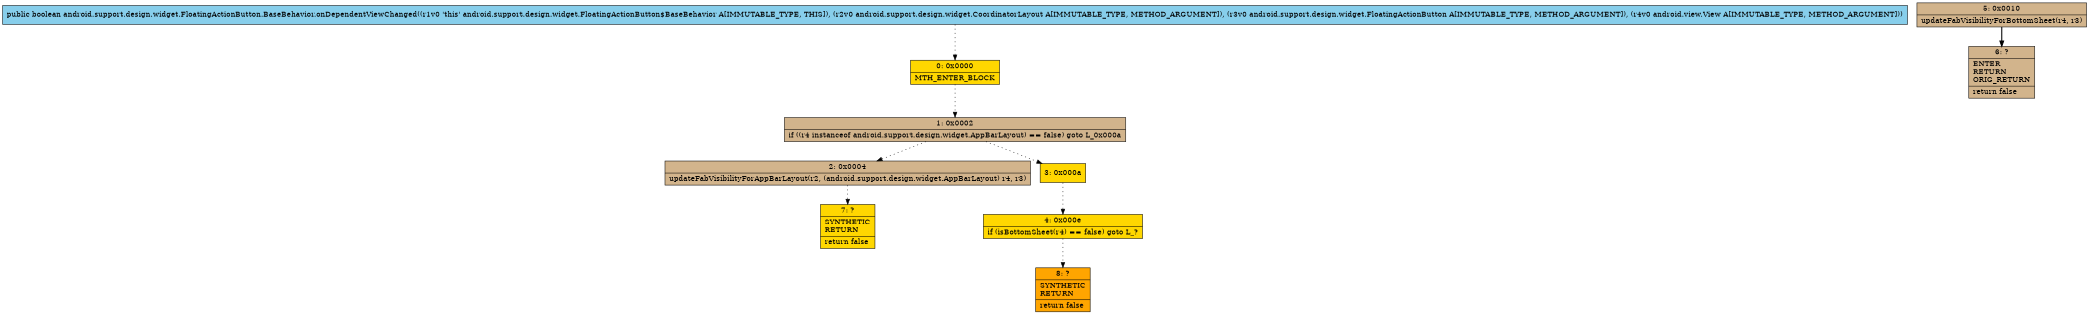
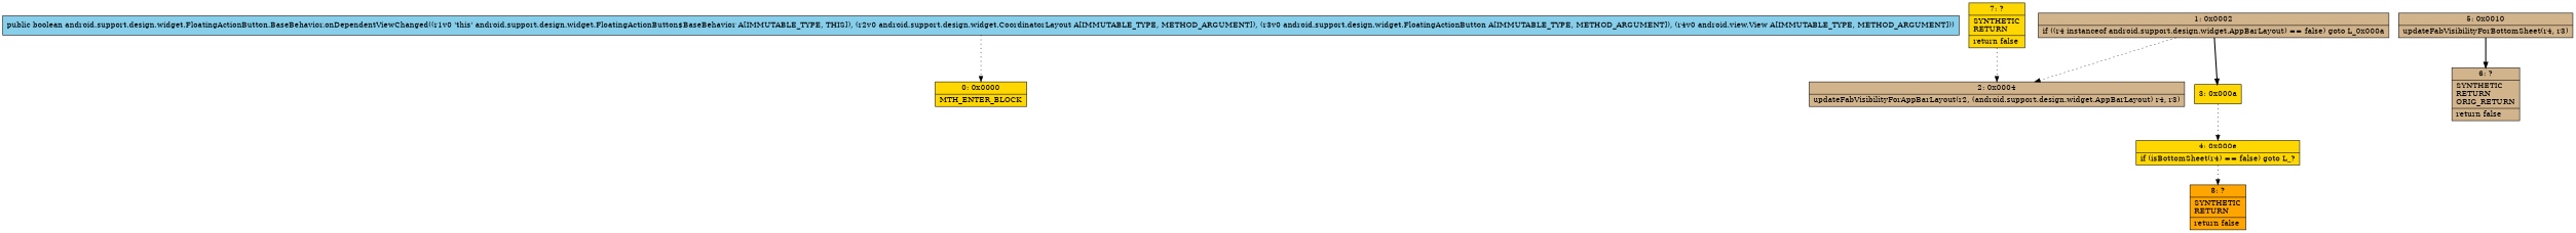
  digraph {
    fontname="DejaVu Serif"
    node [fillcolor=gold fontname="DejaVu Serif" shape=record style=filled]
    edge [fontname="DejaVu Serif" style=dotted]
    n1 [label="{0\:\ 0x0000|MTH_ENTER_BLOCK\l}"]
    n2 [fillcolor=tan label="{1\:\ 0x0002|if ((r4 instanceof android.support.design.widget.AppBarLayout) == false) goto L_0x000a\l}"]
    n3 [fillcolor=tan label="{2\:\ 0x0004|updateFabVisibilityForAppBarLayout(r2, (android.support.design.widget.AppBarLayout) r4, r3)\l}"]
    n4 [label="{3\:\ 0x000a}"]
    n5 [label="{7\:\ ?|SYNTHETIC\lRETURN\l|return false\l}"]
    n6 [label="{4\:\ 0x000e|if (isBottomSheet(r4) == false) goto L_?\l}"]
    n7 [fillcolor=orange label="{8\:\ ?|SYNTHETIC\lRETURN\l|return false\l}"]
    n8 [fillcolor=tan label="{5\:\ 0x0010|updateFabVisibilityForBottomSheet(r4, r3)\l}"]
-   n9 [fillcolor=tan label="{6\:\ ?|ENTER\lRETURN\lORIG_RETURN\l|return false\l}"]
+   n9 [fillcolor=tan label="{6\:\ ?|SYNTHETIC\lRETURN\lORIG_RETURN\l|return false\l}"]
    n10 [fillcolor=skyblue label="{public boolean android.support.design.widget.FloatingActionButton.BaseBehavior.onDependentViewChanged((r1v0 'this' android.support.design.widget.FloatingActionButton$BaseBehavior A[IMMUTABLE_TYPE, THIS]), (r2v0 android.support.design.widget.CoordinatorLayout A[IMMUTABLE_TYPE, METHOD_ARGUMENT]), (r3v0 android.support.design.widget.FloatingActionButton A[IMMUTABLE_TYPE, METHOD_ARGUMENT]), (r4v0 android.view.View A[IMMUTABLE_TYPE, METHOD_ARGUMENT])) }"]
-   n1 -> n2
    n2 -> n3
-   n2 -> n4
-   n3 -> n5
+   n2 -> n4 [style=bold]
+   n5 -> n3
    n4 -> n6
    n6 -> n7
    n8 -> n9 [style=bold]
    n10 -> n1
  }
